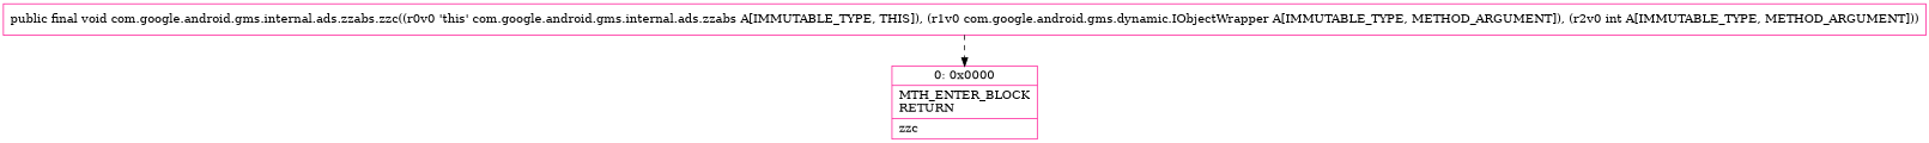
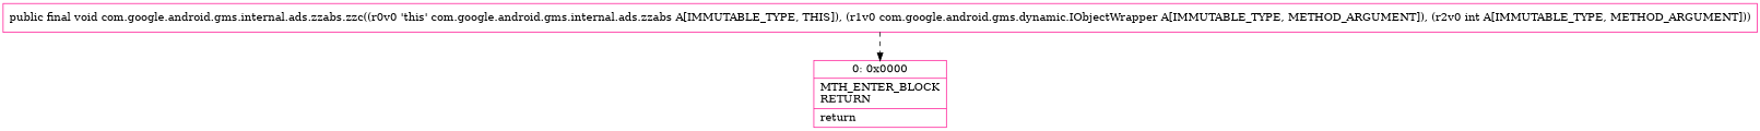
  digraph {
    node [shape=record color=deeppink]
-   n1 [label="{0\:\ 0x0000|MTH_ENTER_BLOCK\lRETURN\l|zzc\l}"]
+   n1 [label="{0\:\ 0x0000|MTH_ENTER_BLOCK\lRETURN\l|return\l}"]
    n2 [label="{public final void com.google.android.gms.internal.ads.zzabs.zzc((r0v0 'this' com.google.android.gms.internal.ads.zzabs A[IMMUTABLE_TYPE, THIS]), (r1v0 com.google.android.gms.dynamic.IObjectWrapper A[IMMUTABLE_TYPE, METHOD_ARGUMENT]), (r2v0 int A[IMMUTABLE_TYPE, METHOD_ARGUMENT])) }"]
    n2 -> n1 [style=dashed arrowhead=normal]
  }
